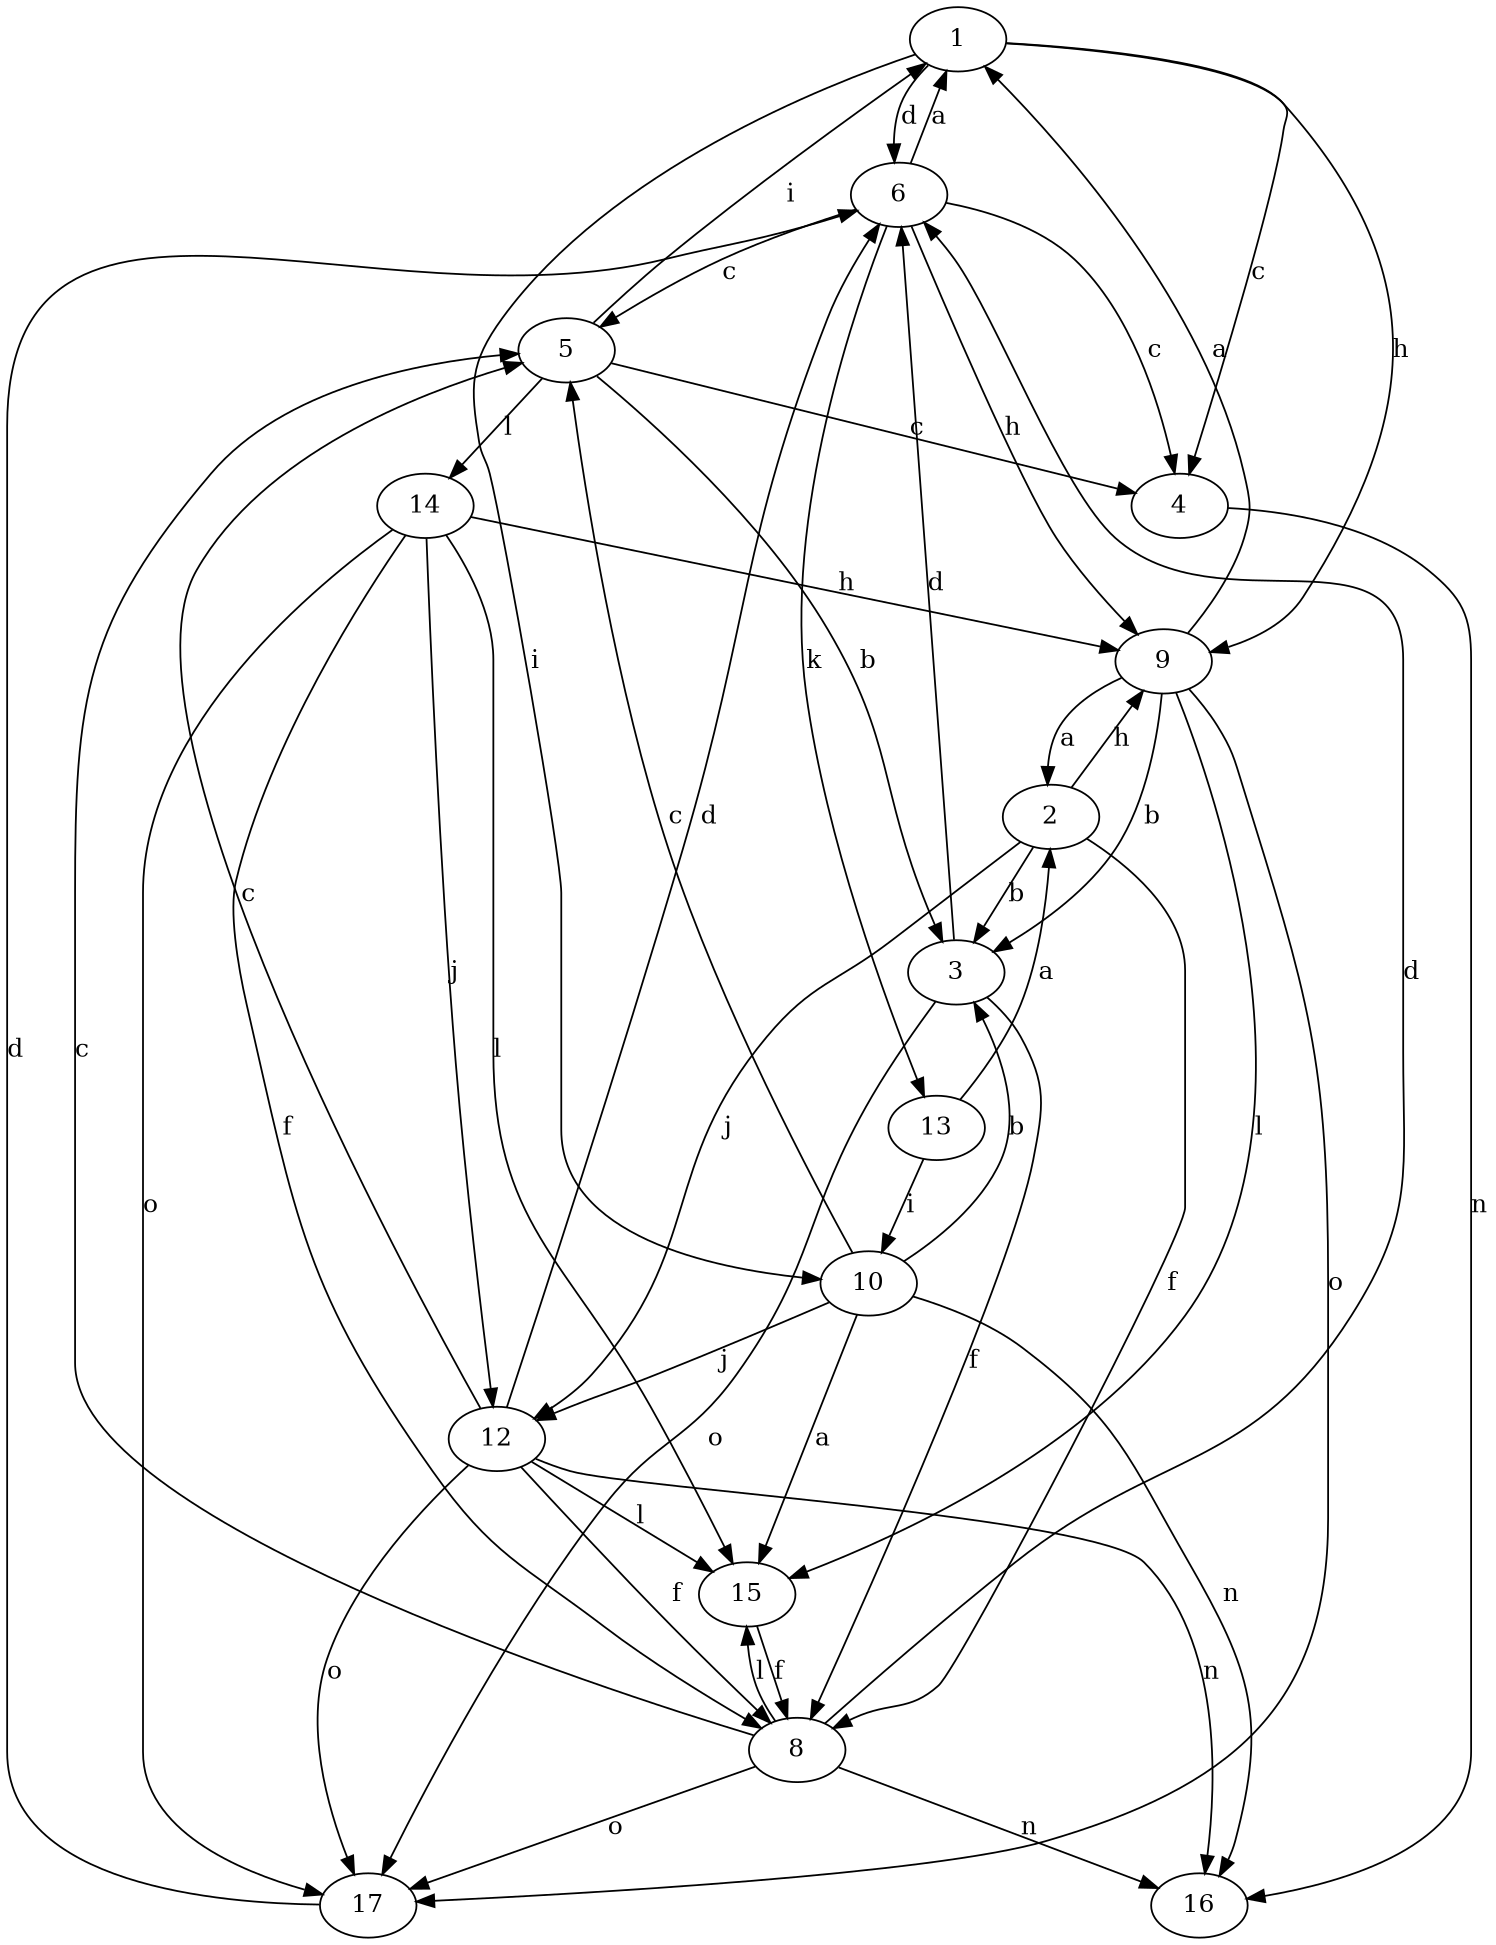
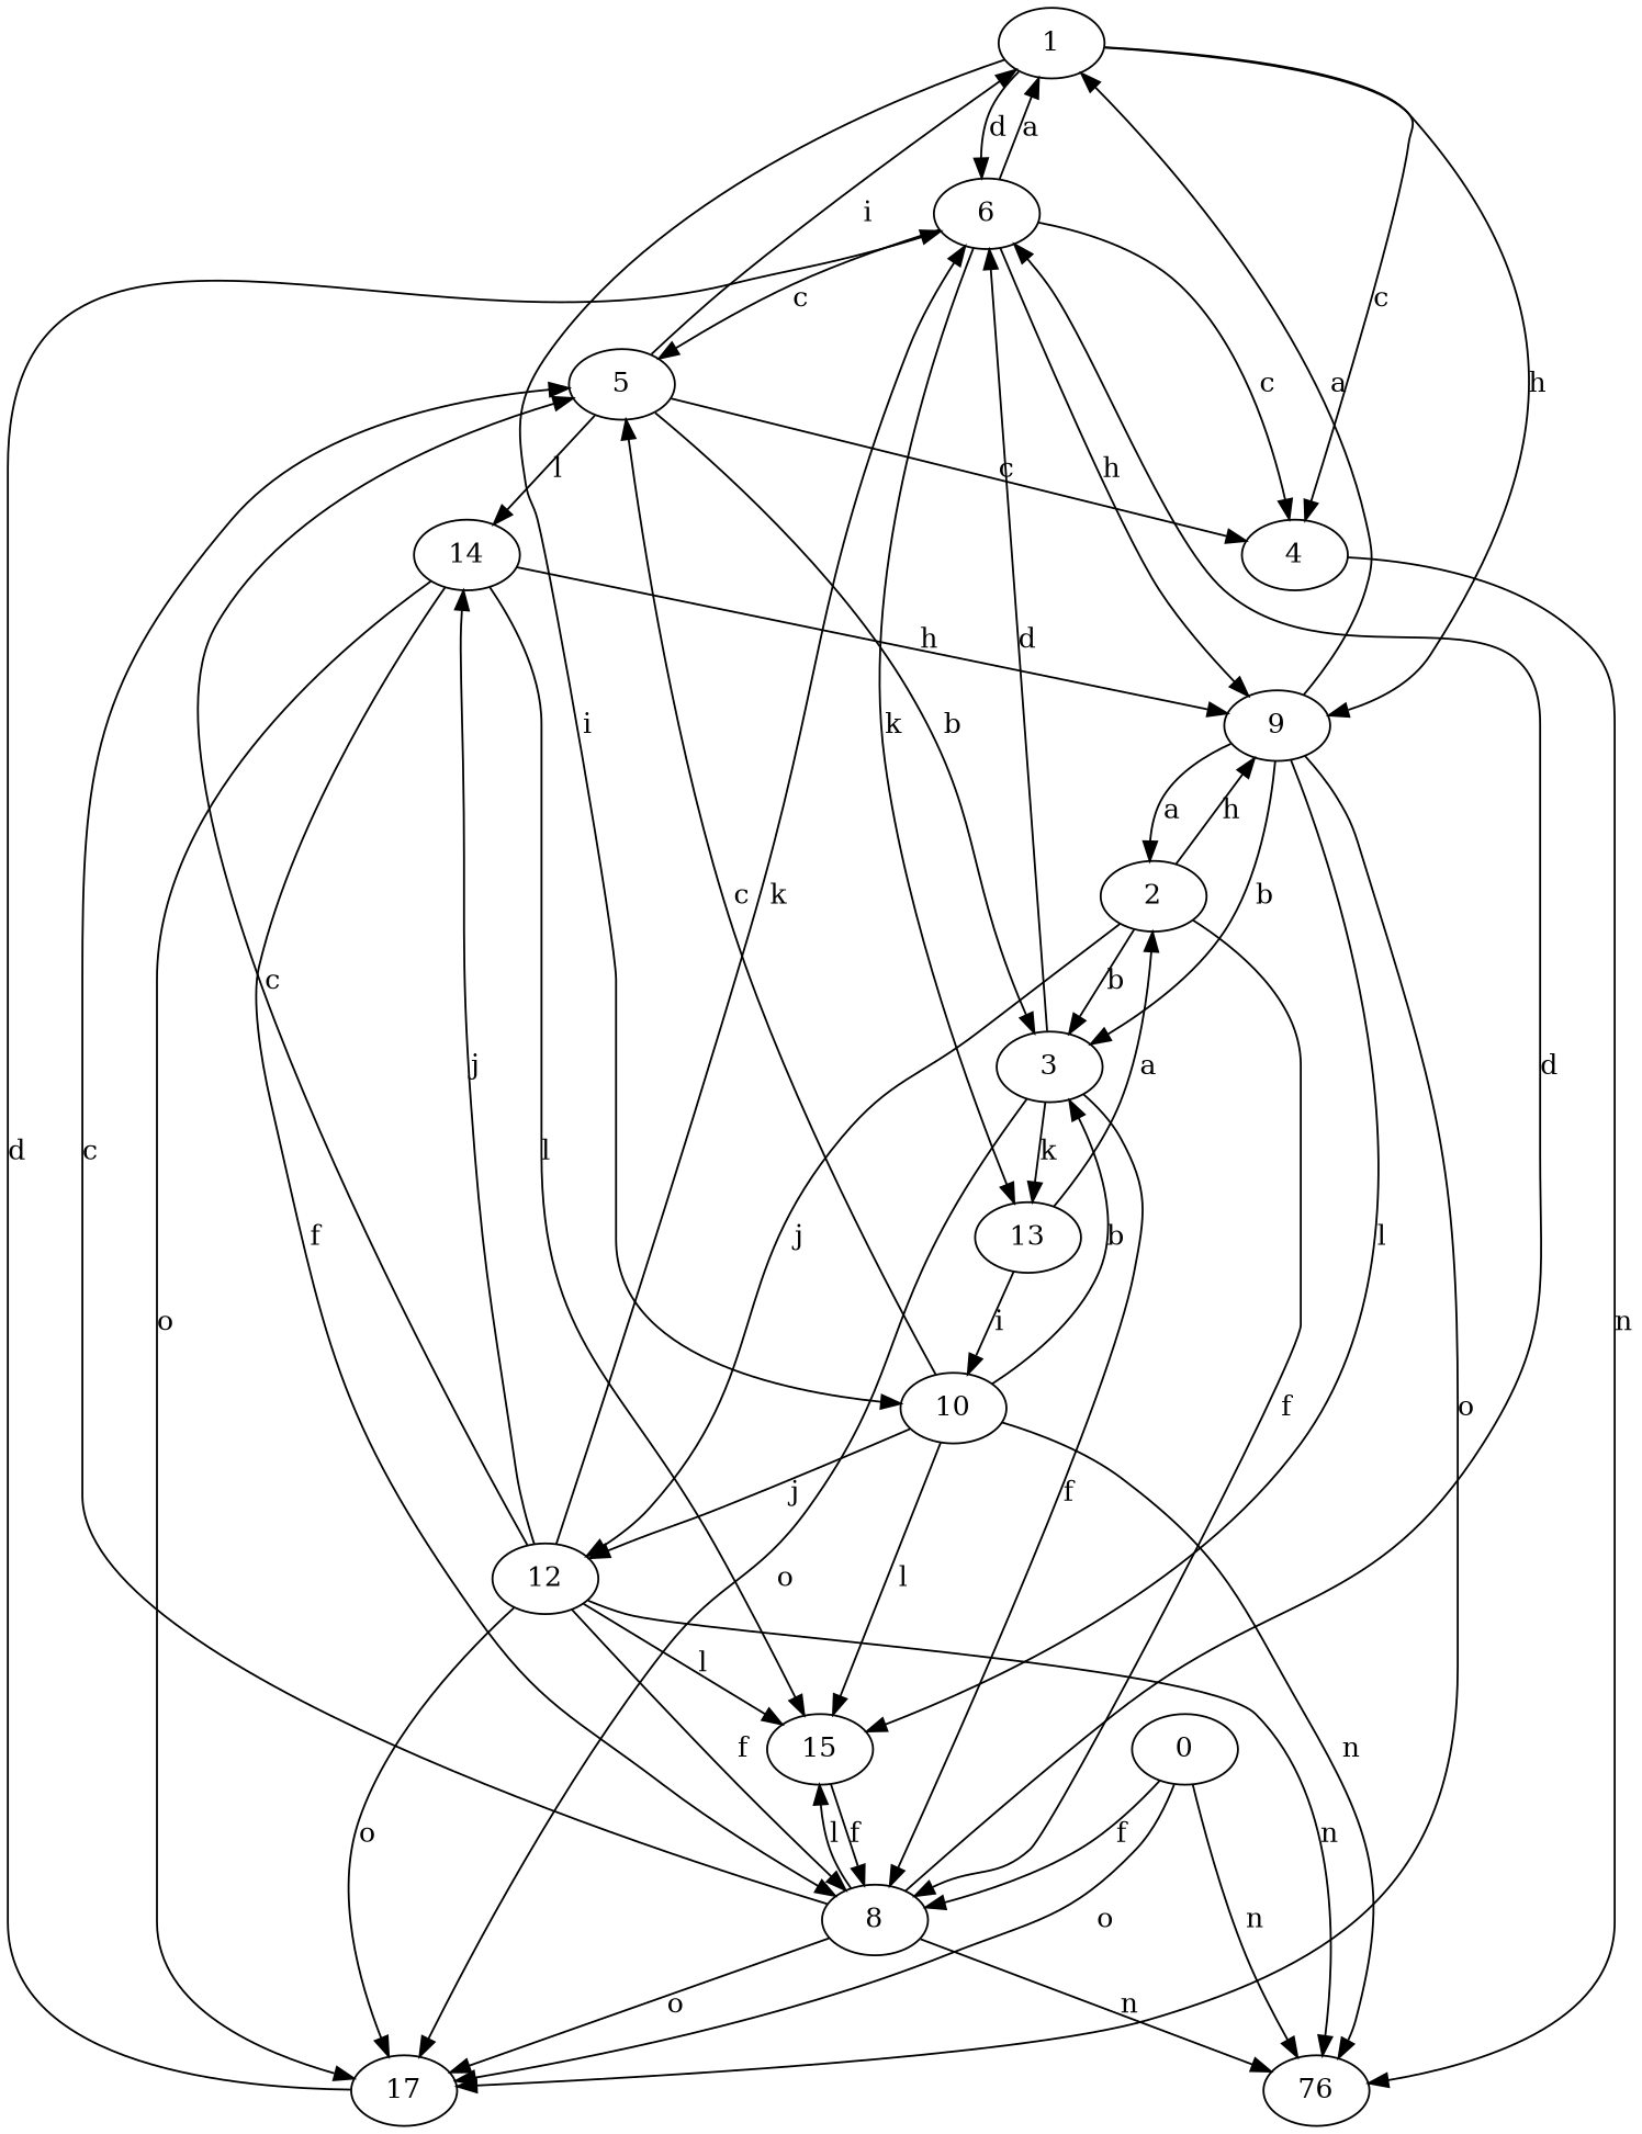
  strict digraph {
    1
    4
    6
    9
    10
-   16
+   16 [label=76]
    13
    5
    2
    3
    17
    15
    12
    8
    14
+   0
    1 -> 4 [label=c]
    1 -> 6 [label=d]
    1 -> 9 [label=h]
    1 -> 10 [label=i]
    4 -> 16 [label=n]
    6 -> 1 [label=a]
    6 -> 4 [label=c]
    6 -> 9 [label=h]
    6 -> 13 [label=k]
    6 -> 5 [label=c]
    9 -> 1 [label=a]
    9 -> 2 [label=a]
    9 -> 3 [label=b]
    9 -> 17 [label=o]
    9 -> 15 [label=l]
    10 -> 16 [label=n]
    10 -> 5 [label=c]
    10 -> 3 [label=b]
-   10 -> 15 [label=a]
+   10 -> 15 [label=l]
    10 -> 12 [label=j]
    13 -> 10 [label=i]
    13 -> 2 [label=a]
    5 -> 1 [label=i]
    5 -> 4 [label=c]
    5 -> 3 [label=b]
    5 -> 14 [label=l]
    2 -> 9 [label=h]
    2 -> 3 [label=b]
    2 -> 12 [label=j]
    2 -> 8 [label=f]
    3 -> 6 [label=d]
+   3 -> 13 [label=k]
    3 -> 17 [label=o]
    3 -> 8 [label=f]
    17 -> 6 [label=d]
    15 -> 8 [label=f]
-   12 -> 6 [label=d]
+   12 -> 6 [label=k]
    12 -> 16 [label=n]
    12 -> 5 [label=c]
    12 -> 17 [label=o]
    12 -> 15 [label=l]
    12 -> 8 [label=f]
    8 -> 6 [label=d]
    8 -> 16 [label=n]
    8 -> 5 [label=c]
    8 -> 17 [label=o]
    8 -> 15 [label=l]
    14 -> 9 [label=h]
    14 -> 17 [label=o]
    14 -> 15 [label=l]
-   14 -> 12 [label=j]
+   12 -> 14 [label=j]
    14 -> 8 [label=f]
+   0 -> 16 [label=n]
+   0 -> 17 [label=o]
+   0 -> 8 [label=f]
  }
